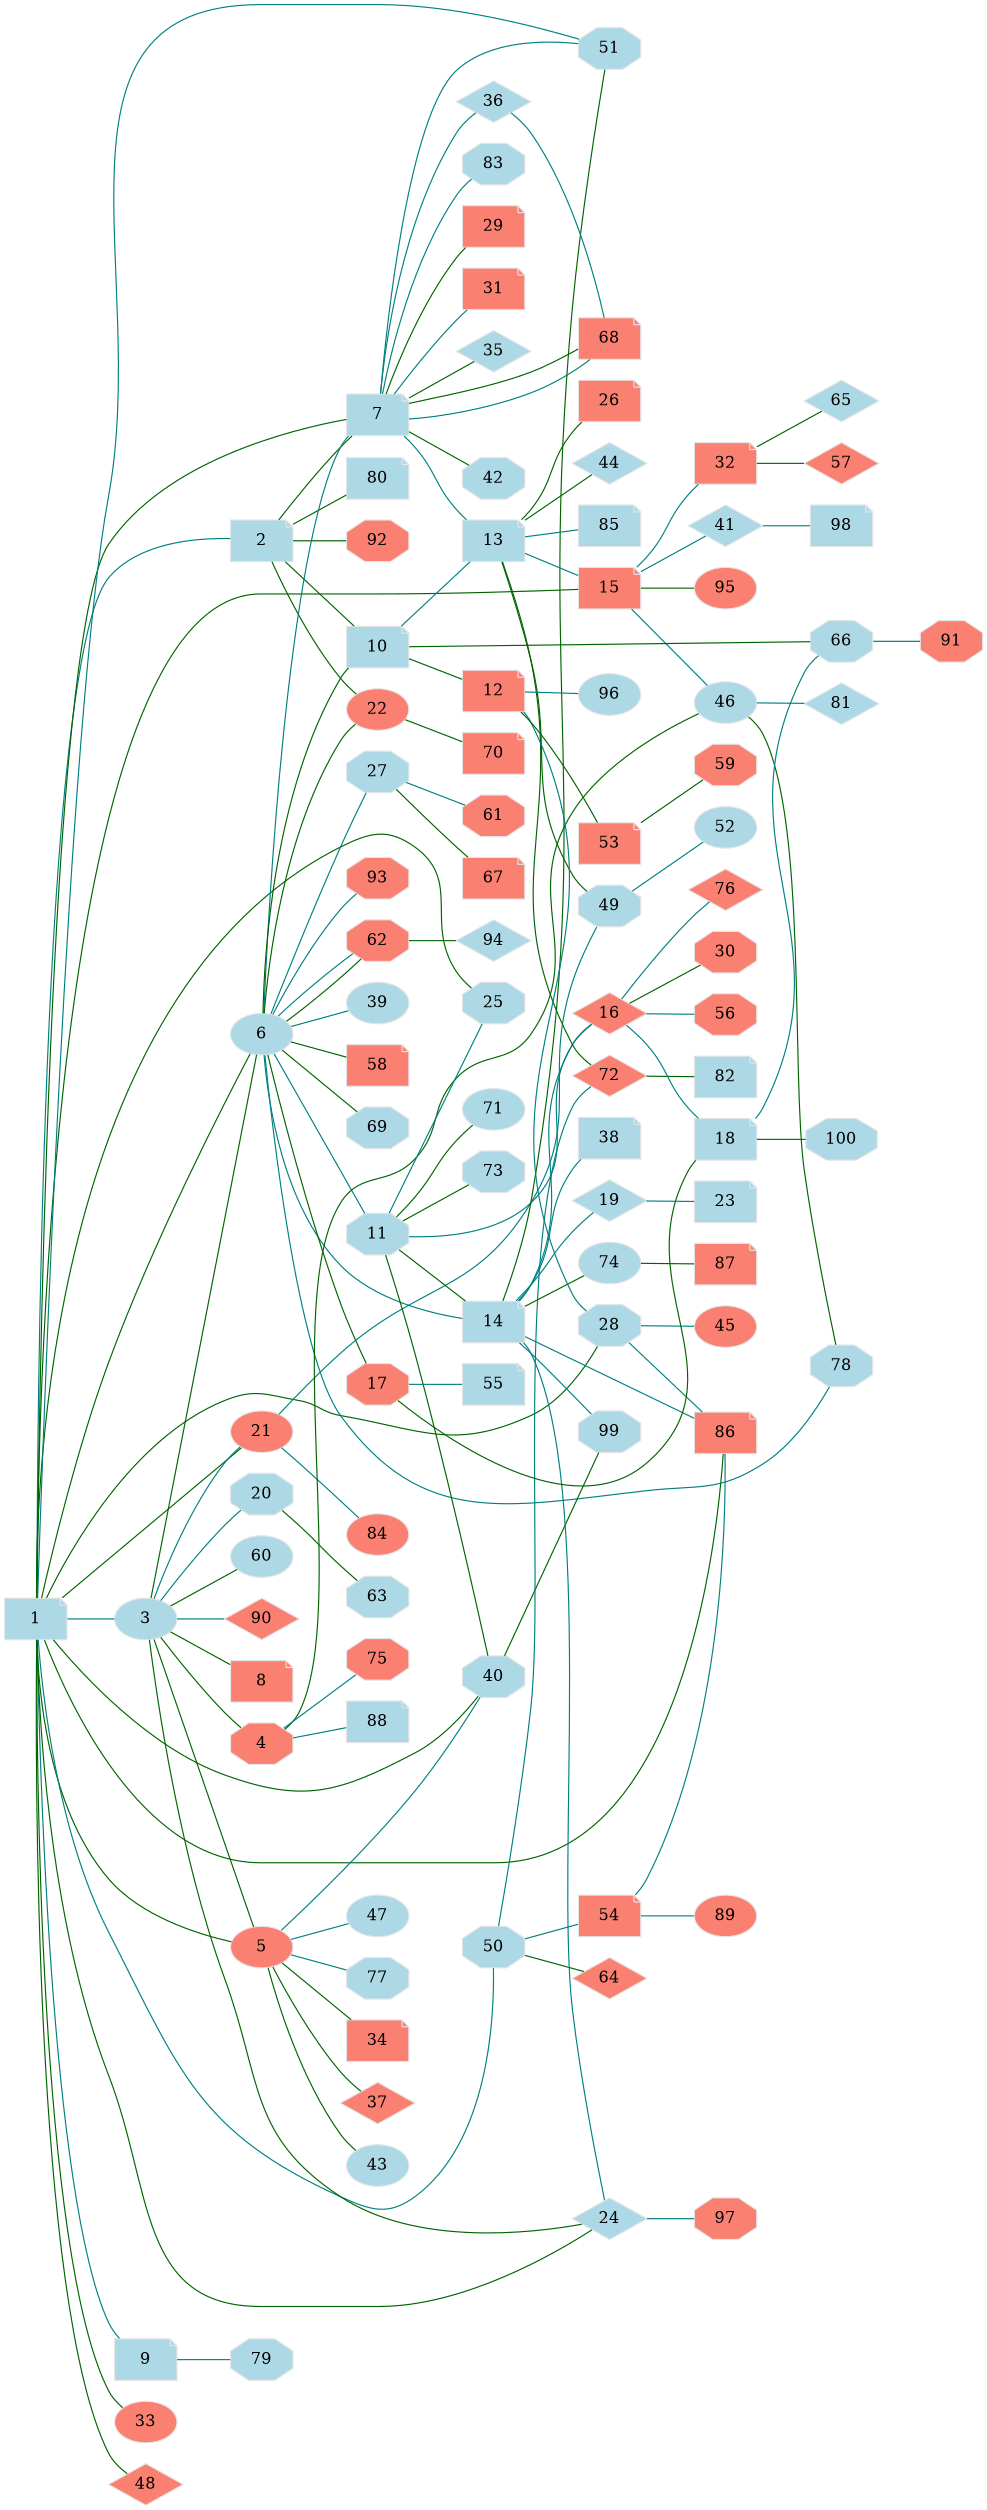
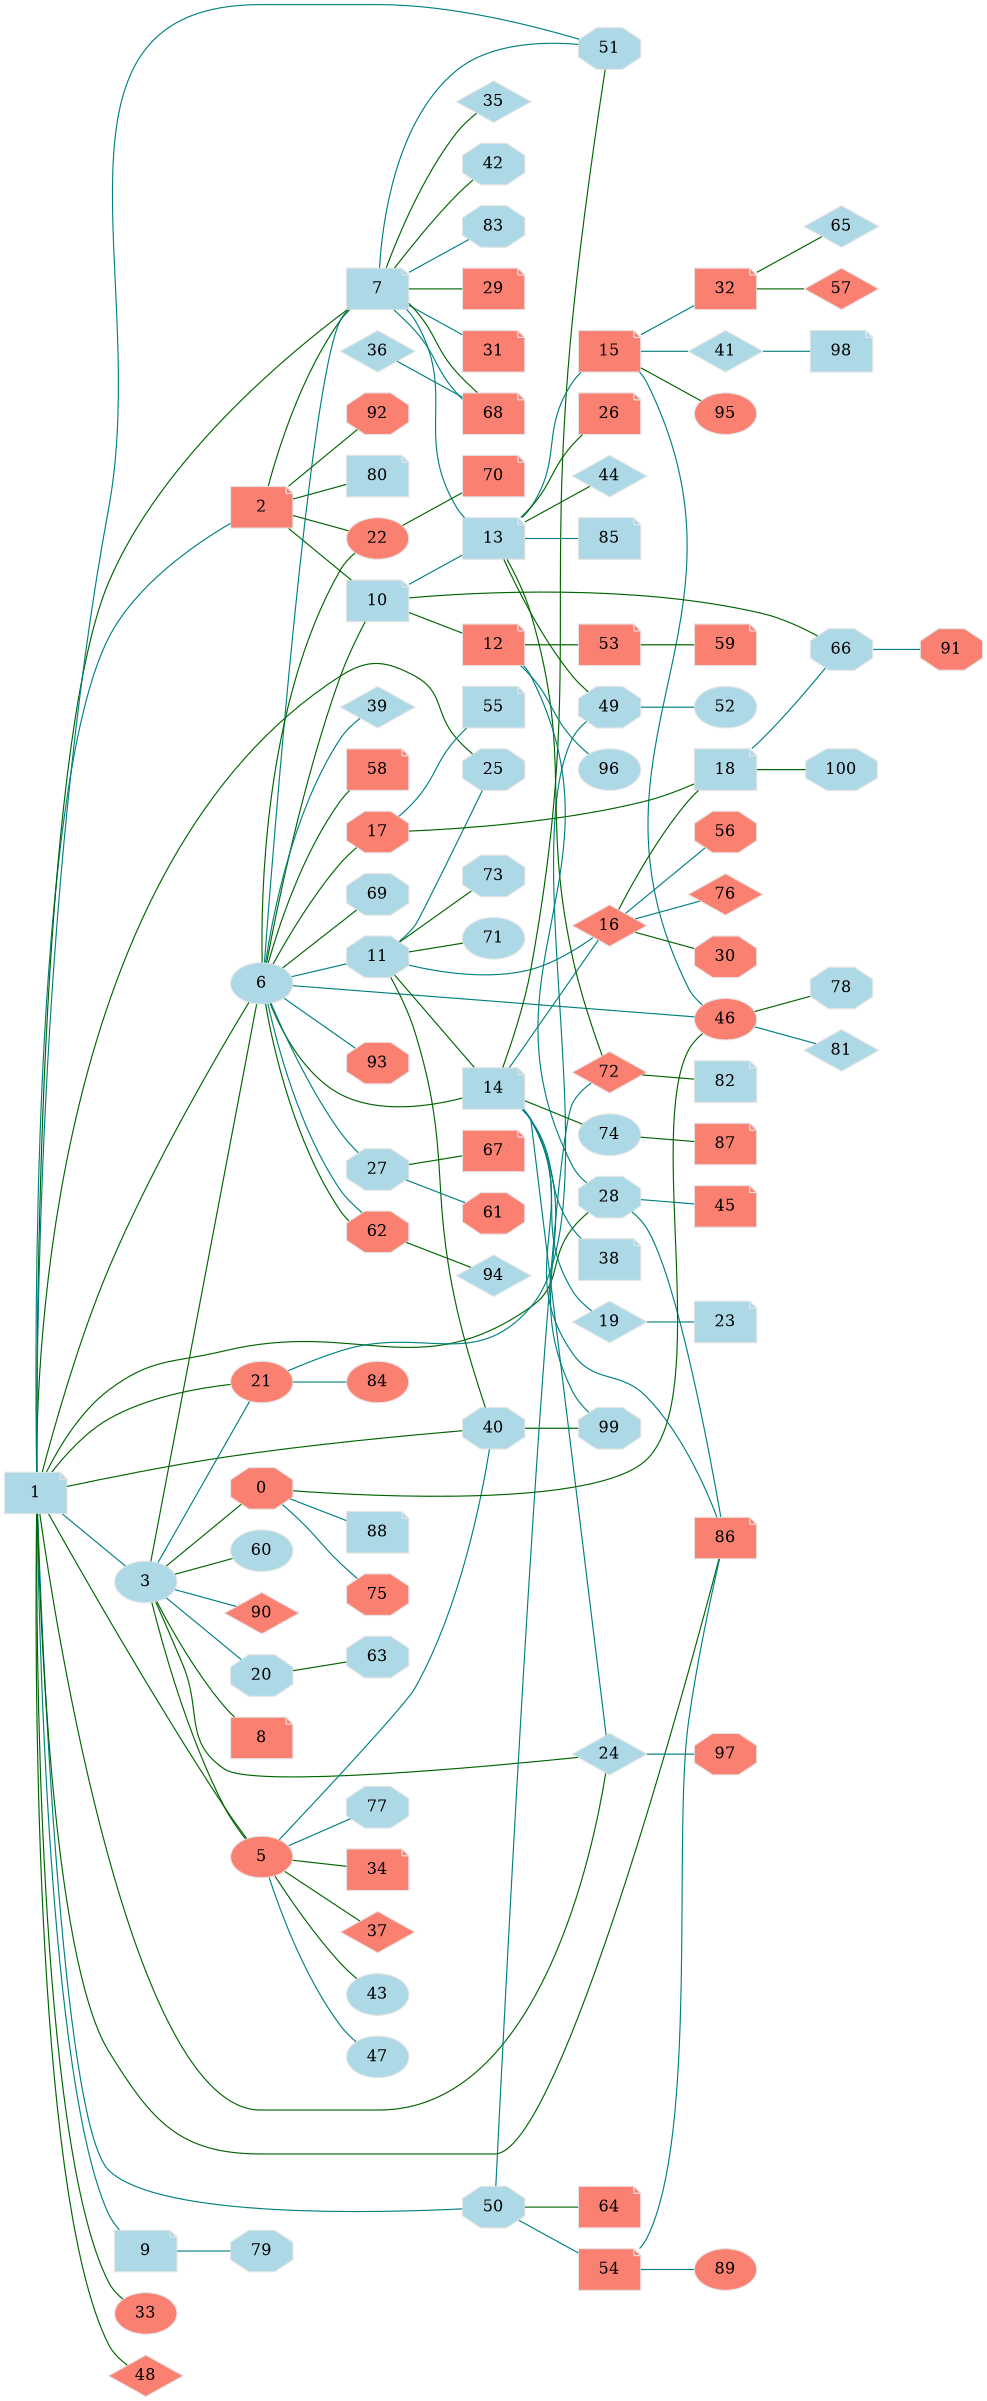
  graph {
    rankdir=LR
    node [color=gray90 fillcolor=lightblue shape=note style=filled]
    edge [color=darkgreen]
    1
-   2
+   2 [fillcolor=salmon]
    3 [shape=ellipse]
    5 [fillcolor=salmon shape=ellipse]
    6 [shape=ellipse]
    7
    9
    15 [fillcolor=salmon]
    21 [fillcolor=salmon shape=ellipse]
    24 [shape=diamond]
    25 [shape=octagon]
    28 [shape=octagon]
    33 [fillcolor=salmon shape=ellipse]
    40 [shape=octagon]
    48 [fillcolor=salmon shape=diamond]
    50 [shape=octagon]
    51 [shape=octagon]
    86 [fillcolor=salmon]
    10
    22 [fillcolor=salmon shape=ellipse]
    80
    92 [fillcolor=salmon shape=octagon]
-   4 [fillcolor=salmon shape=octagon]
+   4 [fillcolor=salmon shape=octagon label=0]
    8 [fillcolor=salmon]
    20 [shape=octagon]
    60 [shape=ellipse]
    90 [fillcolor=salmon shape=diamond]
    34 [fillcolor=salmon]
    37 [fillcolor=salmon shape=diamond]
    43 [shape=ellipse]
    47 [shape=ellipse]
    77 [shape=octagon]
-   46 [shape=ellipse]
+   46 [fillcolor=salmon shape=ellipse]
    11 [shape=octagon]
    14
    17 [fillcolor=salmon shape=octagon]
    27 [shape=octagon]
-   39 [shape=ellipse]
+   39 [shape=diamond]
    58 [fillcolor=salmon]
    62 [fillcolor=salmon shape=octagon]
    69 [shape=octagon]
    93 [fillcolor=salmon shape=octagon]
    13
    29 [fillcolor=salmon]
    31 [fillcolor=salmon]
    35 [shape=diamond]
    36 [shape=diamond]
    42 [shape=octagon]
    68 [fillcolor=salmon]
    83 [shape=octagon]
    79 [shape=octagon]
    32 [fillcolor=salmon]
    41 [shape=diamond]
    95 [fillcolor=salmon shape=ellipse]
    49 [shape=octagon]
    84 [fillcolor=salmon shape=ellipse]
    97 [fillcolor=salmon shape=octagon]
-   45 [fillcolor=salmon shape=ellipse]
+   45 [fillcolor=salmon]
    99 [shape=octagon]
    72 [fillcolor=salmon shape=diamond]
    54 [fillcolor=salmon]
-   64 [fillcolor=salmon shape=diamond]
+   64 [fillcolor=salmon]
    12 [fillcolor=salmon]
    66 [shape=octagon]
    70 [fillcolor=salmon]
    75 [fillcolor=salmon shape=octagon]
    88
    63 [shape=octagon]
    78 [shape=octagon]
    81 [shape=diamond]
    16 [fillcolor=salmon shape=diamond]
    71 [shape=ellipse]
    73 [shape=octagon]
    19 [shape=diamond]
    38
    74 [shape=ellipse]
    18
    55
    61 [fillcolor=salmon shape=octagon]
    67 [fillcolor=salmon]
    94 [shape=diamond]
    26 [fillcolor=salmon]
    44 [shape=diamond]
    85
    53 [fillcolor=salmon]
    96 [shape=ellipse]
    91 [fillcolor=salmon shape=octagon]
    30 [fillcolor=salmon shape=octagon]
    56 [fillcolor=salmon shape=octagon]
    76 [fillcolor=salmon shape=diamond]
-   59 [fillcolor=salmon shape=octagon]
+   59 [fillcolor=salmon]
    52 [shape=ellipse]
    82
    23
    87 [fillcolor=salmon]
    57 [fillcolor=salmon shape=diamond]
    65 [shape=diamond]
    98
    100 [shape=octagon]
    89 [fillcolor=salmon shape=ellipse]
    1 -- 2 [color=teal]
    1 -- 3 [color=teal]
    1 -- 5
    1 -- 6
    1 -- 7
    1 -- 9 [color=teal]
-   1 -- 15
    1 -- 21
    1 -- 24
    1 -- 25
    1 -- 28
    1 -- 33
    1 -- 40
    1 -- 48
    1 -- 50 [color=teal]
    1 -- 51 [color=teal]
    1 -- 86
    2 -- 7
    2 -- 10
    2 -- 22
    2 -- 80
    2 -- 92
    3 -- 5
    3 -- 6
    3 -- 21 [color=teal]
    3 -- 24
    3 -- 4
    3 -- 8
    3 -- 20 [color=teal]
    3 -- 60
    3 -- 90 [color=teal]
    5 -- 40 [color=teal]
    5 -- 34
    5 -- 37
    5 -- 43
    5 -- 47 [color=teal]
    5 -- 77 [color=teal]
    6 -- 7 [color=teal]
    6 -- 10
    6 -- 22
-   6 -- 78 [color=teal]
+   6 -- 46 [color=teal]
    6 -- 11 [color=teal]
-   6 -- 14 [color=teal]
+   6 -- 14
    6 -- 17
    6 -- 27 [color=teal]
    6 -- 39 [color=teal]
    6 -- 58
    6 -- 62
    6 -- 62 [color=teal]
    6 -- 69
    6 -- 93 [color=teal]
    7 -- 51 [color=teal]
    7 -- 13 [color=teal]
    7 -- 29
    7 -- 31 [color=teal]
    7 -- 35
-   7 -- 36 [color=teal]
    7 -- 42
    7 -- 68 [color=teal]
    7 -- 68
    7 -- 83 [color=teal]
    9 -- 79 [color=teal]
    15 -- 46 [color=teal]
    15 -- 32 [color=teal]
    15 -- 41 [color=teal]
    15 -- 95
    21 -- 49 [color=teal]
    21 -- 84 [color=teal]
    24 -- 97 [color=teal]
    28 -- 86 [color=teal]
    28 -- 45 [color=teal]
    40 -- 99
    50 -- 72 [color=teal]
    50 -- 54 [color=teal]
    50 -- 64
    10 -- 13 [color=teal]
    10 -- 12
    10 -- 66
    22 -- 70
    4 -- 46
    4 -- 75 [color=teal]
    4 -- 88 [color=teal]
    20 -- 63
    46 -- 78
    46 -- 81 [color=teal]
    11 -- 25 [color=teal]
    11 -- 40
    11 -- 14
    11 -- 16 [color=teal]
    11 -- 71
    11 -- 73
    14 -- 24 [color=teal]
    14 -- 51
    14 -- 86 [color=teal]
    14 -- 99 [color=teal]
    14 -- 16 [color=teal]
    14 -- 19 [color=teal]
    14 -- 38 [color=teal]
    14 -- 74
    17 -- 18
    17 -- 55 [color=teal]
    27 -- 61 [color=teal]
    27 -- 67
    62 -- 94
    13 -- 15 [color=teal]
    13 -- 49
    13 -- 72
    13 -- 26
    13 -- 44
    13 -- 85 [color=teal]
    36 -- 68 [color=teal]
    32 -- 57
    32 -- 65
    41 -- 98 [color=teal]
    49 -- 52 [color=teal]
    72 -- 82
    54 -- 86 [color=teal]
    54 -- 89 [color=teal]
    12 -- 28 [color=teal]
    12 -- 53
    12 -- 96 [color=teal]
    66 -- 91 [color=teal]
-   16 -- 18 [color=teal]
+   16 -- 18
    16 -- 30
    16 -- 56 [color=teal]
    16 -- 76 [color=teal]
    19 -- 23 [color=teal]
    74 -- 87
    18 -- 66 [color=teal]
    18 -- 100
    53 -- 59
  }
